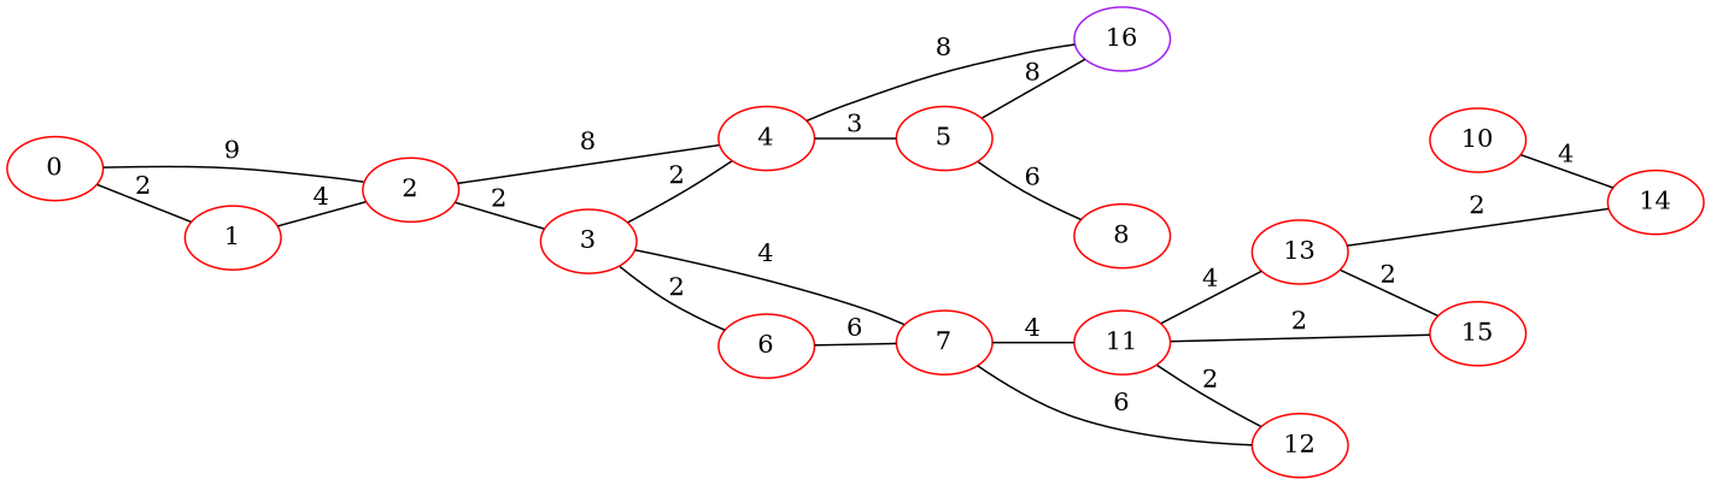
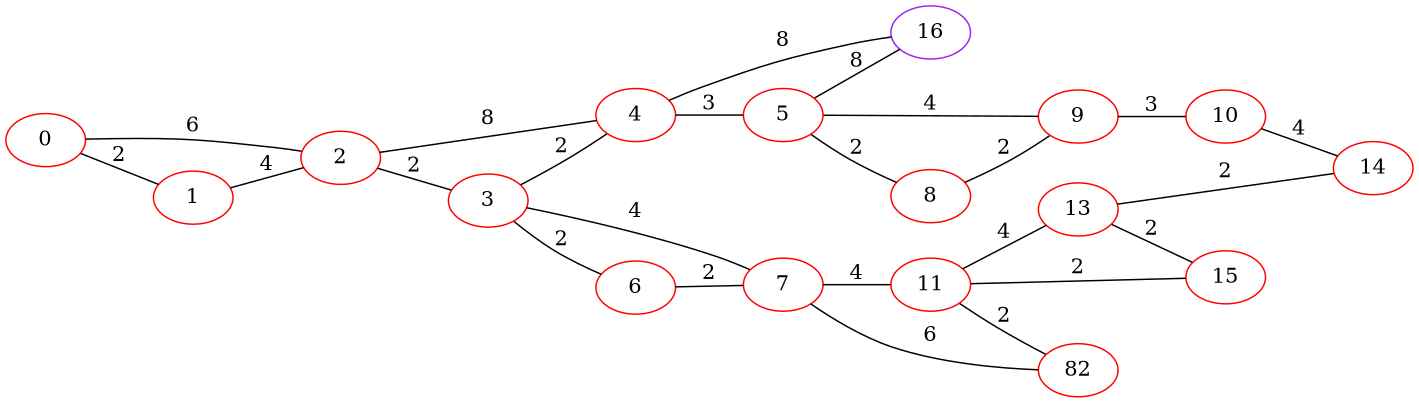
  graph {
    rankdir=LR
    node [color=red weight=1]
    0
    1
    2
    3
    4
    6
    7
    5
    16 [color=purple weight=4]
    11
-   12
+   12 [label=82]
    8
+   9
    10
    13
    15
    14
    0 -- 1 [label=2]
-   0 -- 2 [label=9]
+   0 -- 2 [label=6]
    1 -- 2 [label=4]
    2 -- 3 [label=2]
    2 -- 4 [label=8]
    3 -- 4 [label=2]
    3 -- 6 [label=2]
    3 -- 7 [label=4]
    4 -- 5 [label=3]
    4 -- 16 [label=8]
-   6 -- 7 [label=6]
+   6 -- 7 [label=2]
    7 -- 11 [label=4]
    7 -- 12 [label=6]
    5 -- 16 [label=8]
-   5 -- 8 [label=6]
+   5 -- 8 [label=2]
+   5 -- 9 [label=4]
    11 -- 12 [label=2]
    11 -- 13 [label=4]
    11 -- 15 [label=2]
+   8 -- 9 [label=2]
+   9 -- 10 [label=3]
    10 -- 14 [label=4]
    13 -- 15 [label=2]
    13 -- 14 [label=2]
  }
